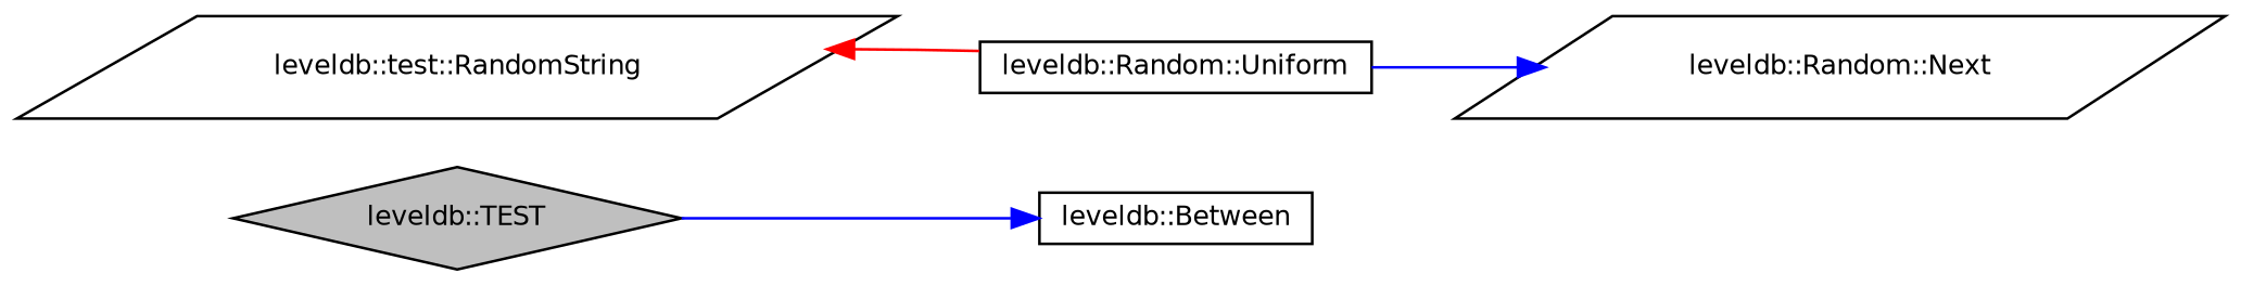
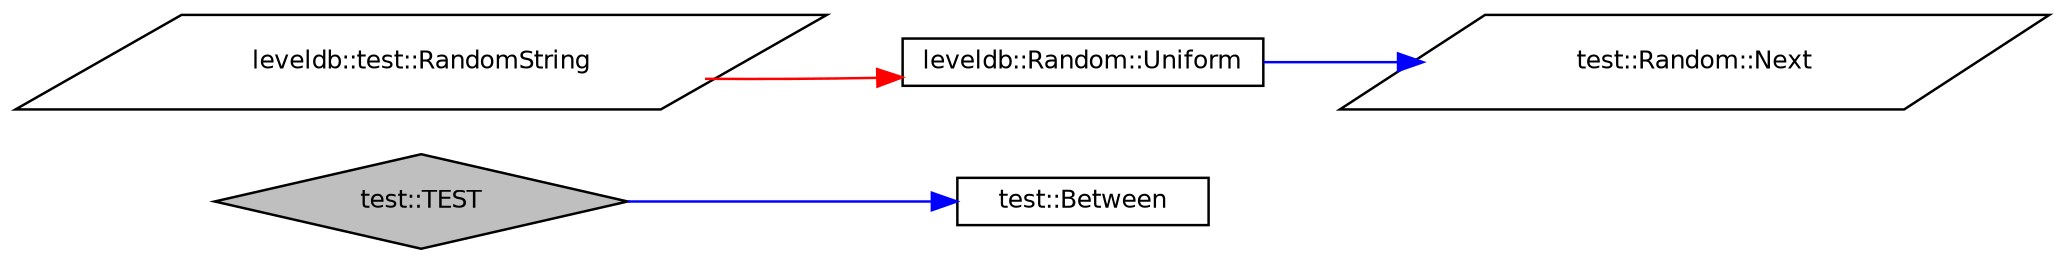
  digraph {
    rankdir=LR
    node [color=black fillcolor=white fontname=Helvetica fontsize=10 shape=box style=filled]
    edge [color=blue fontname=Helvetica fontsize=10 labelfontname=Helvetica labelfontsize=10 style=solid]
-   n1 [fillcolor=grey75 fontcolor=black height=0.2 label="leveldb::TEST" shape=diamond width=0.4]
-   n2 [height=0.2 label="leveldb::Between" width=0.4]
+   n1 [fillcolor=grey75 fontcolor=black height=0.2 label="test::TEST" shape=diamond width=0.4]
+   n2 [height=0.2 label="test::Between" width=0.4]
    n3 [height=0.2 label="leveldb::test::RandomString" shape=parallelogram width=0.4]
    n4 [height=0.2 label="leveldb::Random::Uniform" width=0.4]
-   n5 [height=0.2 label="leveldb::Random::Next" shape=parallelogram width=0.4]
+   n5 [height=0.2 label="test::Random::Next" shape=parallelogram width=0.4]
    n1 -> n2
-   n4 -> n3 [color=red]
+   n3 -> n4 [color=red]
    n4 -> n5
  }
